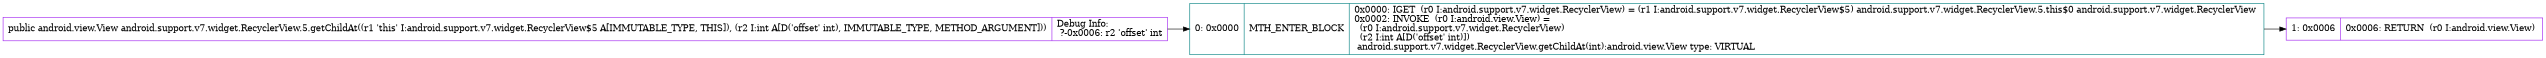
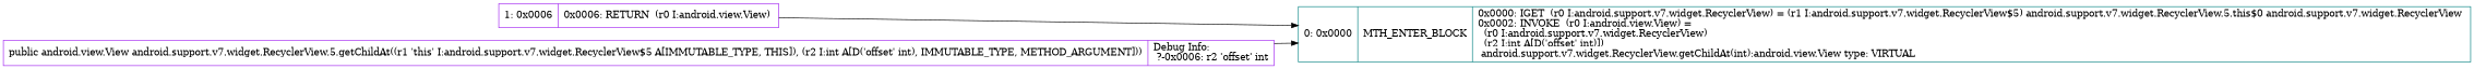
  digraph {
    rankdir=LR
    node [shape=record color=purple]
    n1 [label="{0\:\ 0x0000|MTH_ENTER_BLOCK\l|0x0000: IGET  (r0 I:android.support.v7.widget.RecyclerView) = (r1 I:android.support.v7.widget.RecyclerView$5) android.support.v7.widget.RecyclerView.5.this$0 android.support.v7.widget.RecyclerView \l0x0002: INVOKE  (r0 I:android.view.View) = \l  (r0 I:android.support.v7.widget.RecyclerView)\l  (r2 I:int A[D('offset' int)])\l android.support.v7.widget.RecyclerView.getChildAt(int):android.view.View type: VIRTUAL \l}" color=teal]
    n2 [label="{1\:\ 0x0006|0x0006: RETURN  (r0 I:android.view.View) \l}"]
    n3 [label="{public android.view.View android.support.v7.widget.RecyclerView.5.getChildAt((r1 'this' I:android.support.v7.widget.RecyclerView$5 A[IMMUTABLE_TYPE, THIS]), (r2 I:int A[D('offset' int), IMMUTABLE_TYPE, METHOD_ARGUMENT]))  | Debug Info:\l  ?\-0x0006: r2 'offset' int\l}"]
-   n1 -> n2
+   n2 -> n1
    n3 -> n1
  }
